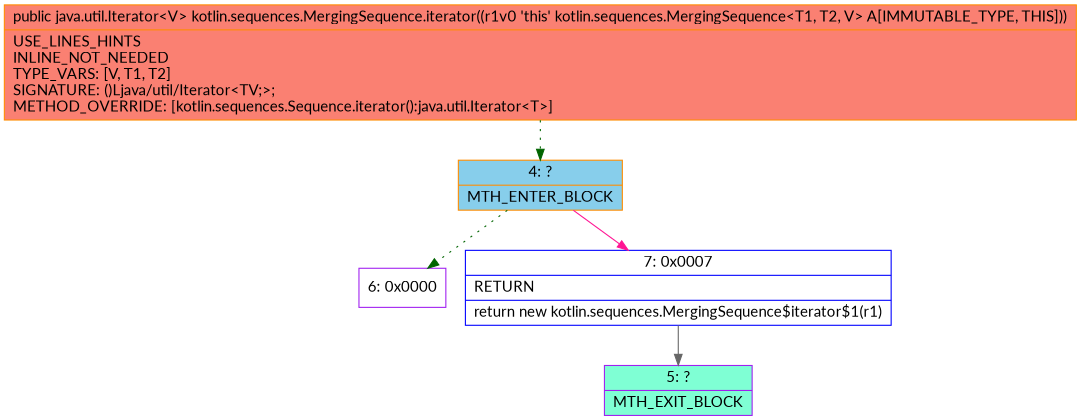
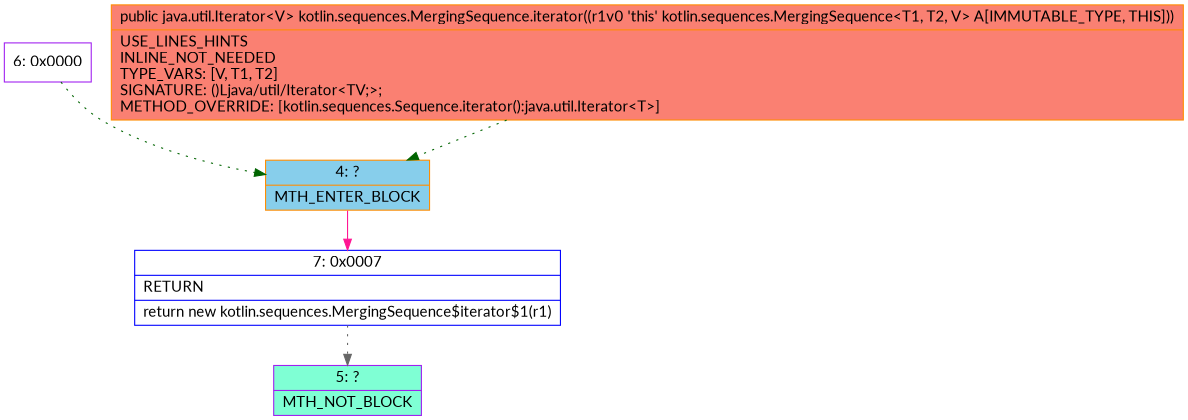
  digraph {
    fontname=Lato
    node [color=darkorange fillcolor=white fontname=Lato shape=record style=filled]
    edge [color=darkgreen fontname=Lato style=dotted]
    n1 [fillcolor=skyblue label="{4\:\ ?|MTH_ENTER_BLOCK\l}"]
    n2 [color=purple label="{6\:\ 0x0000}"]
    n3 [color=blue label="{7\:\ 0x0007|RETURN\l|return new kotlin.sequences.MergingSequence$iterator$1(r1)\l}"]
-   n4 [color=purple fillcolor=aquamarine label="{5\:\ ?|MTH_EXIT_BLOCK\l}"]
+   n4 [color=purple fillcolor=aquamarine label="{5\:\ ?|MTH_NOT_BLOCK\l}"]
    n5 [fillcolor=salmon label="{public java.util.Iterator\<V\> kotlin.sequences.MergingSequence.iterator((r1v0 'this' kotlin.sequences.MergingSequence\<T1, T2, V\> A[IMMUTABLE_TYPE, THIS]))  | USE_LINES_HINTS\lINLINE_NOT_NEEDED\lTYPE_VARS: [V, T1, T2]\lSIGNATURE: ()Ljava\/util\/Iterator\<TV;\>;\lMETHOD_OVERRIDE: [kotlin.sequences.Sequence.iterator():java.util.Iterator\<T\>]\l}"]
-   n1 -> n2
+   n2 -> n1
    n1 -> n3 [color=deeppink style=solid]
-   n3 -> n4 [color=gray40 style=solid]
+   n3 -> n4 [color=gray40]
    n5 -> n1
  }
